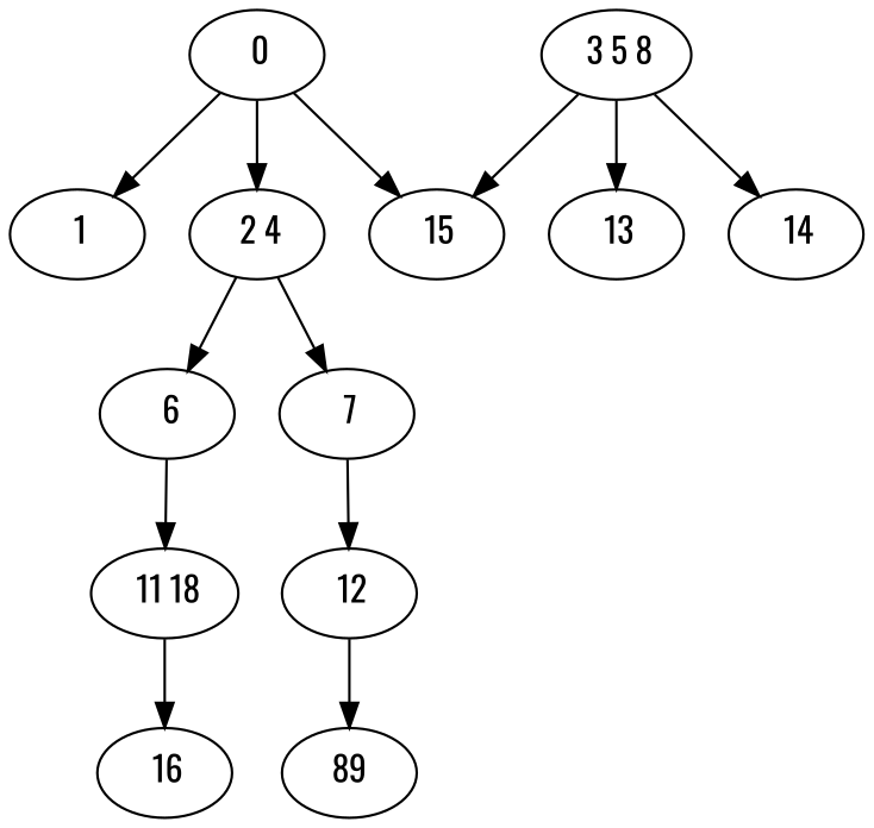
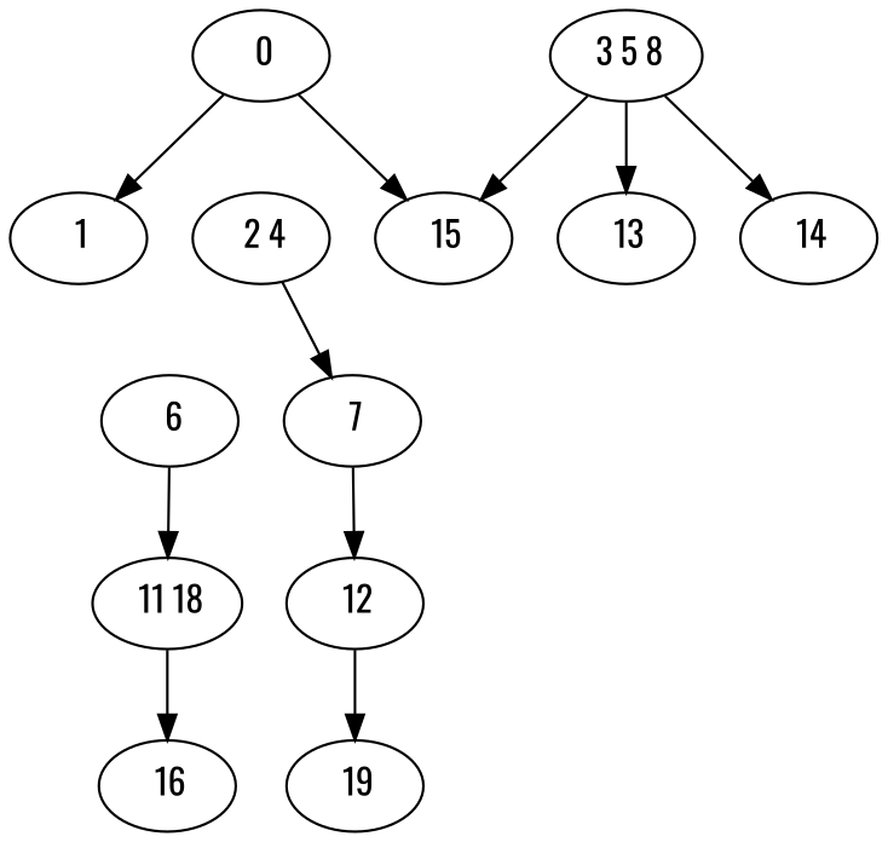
  digraph {
    fontname=Oswald
    node [fontname=Oswald]
    edge [fontname=Oswald]
    " 0"
    " 1"
    " 2 4"
    " 15"
    " 3 5 8"
    " 13"
    " 14"
    " 6"
    " 7"
    " 11 18"
    " 12"
    " 16"
-   " 19" [label=89]
+   " 19"
    " 0" -> " 1"
-   " 0" -> " 2 4"
    " 0" -> " 15"
-   " 2 4" -> " 6"
    " 2 4" -> " 7"
    " 3 5 8" -> " 15"
    " 3 5 8" -> " 13"
    " 3 5 8" -> " 14"
    " 6" -> " 11 18"
    " 7" -> " 12"
    " 11 18" -> " 16"
    " 12" -> " 19"
  }
